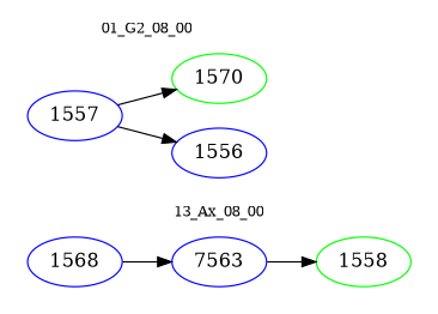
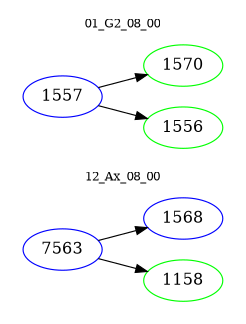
  digraph {
    rankdir=LR
    node [color=blue]
    edge [color=black]
    n1 [label=7563]
-   n2 [color=green label=1558]
+   n2 [color=green label=1158]
    n3 [label=1568]
    n4 [label=1557]
-   n5 [label=1556]
+   n5 [color=green label=1556]
    n6 [color=green label=1570]
    subgraph cluster_1 {
      color=white
      fontsize=10
-     label="13_Ax_08_00"
+     label="12_Ax_08_00"
      n1
      n2
      n3
    }
    subgraph cluster_2 {
      color=white
      fontsize=10
      label="01_G2_08_00"
      n4
      n5
      n6
    }
    n1 -> n2
-   n3 -> n1
+   n1 -> n3
    n4 -> n5
    n4 -> n6
  }
